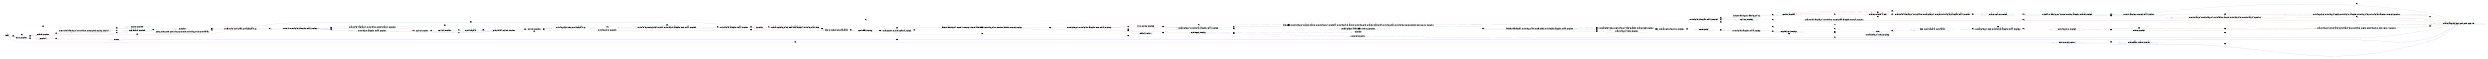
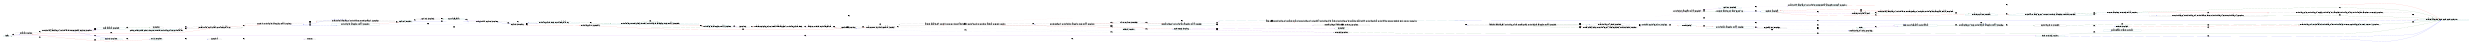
  digraph {
    rankdir=LR
    node [color=teal shape=house]
    edge [color=red style=solid]
    n1 [label="'push ebp', 'push ebx', 'push edi', 'push esi', 'sub esp, 0x2c', 'mov esi, edx', 'mov dword [esp+0x10], ecx', 'nop dword [eax], eax', " shape=cylinder]
    n2 [color=gray40 label="'mov eax, dword [esi]', 'mov bl, byte [eax]', 'nop word [cs:eax+eax], ax', 'nop', "]
    n3 [color=gray40 label="'movzx edi, bl', 'mov dword [esp], edi', 'call 0x8054b60', 'test al, al', 'je 0x804e050', "]
    n4 [label="'mov dword [esp], edi', 'call 0x8054b00', 'test al, al', 'jne 0x804e070', "]
    n5 [color=gray40 label="'mov eax, dword [esi]', 'lea ecx, [eax+0x1]', 'mov dword [esi], ecx', 'movzx ebx, byte [eax+0x1]', 'jmp 0x804e030', "]
    n6 [color=gray40 label="'mov ebp, dword [esi]', 'cmp bl, 0x2d', 'je 0x804e080', "]
    n7 [label="'cmp bl, 0x2d', 'je 0x804e070', " shape=cylinder]
    n8 [label="'mov dword [esp+0xc], ebx', 'inc ebp', 'nop word [cs:eax+eax], ax', 'nop', "]
    n9 [color=gray40 label="'cmp bl, 0x2b', 'jne 0x804e126', " shape=cylinder]
    n10 [color=gray40 label="'cmp bl, 0x2b', 'jne 0x804e0b8', "]
    n11 [label="'mov dword [esi], ebp', 'movzx ebx, byte [ebp]', 'movzx edi, bl', 'mov dword [esp], edi', 'call 0x8054b60', 'inc ebp', 'test al, al', 'jne 0x804e090', "]
    n12 [color=gray40 label="'mov dword [esp+0xc], 0x0', 'jmp 0x804e143', " shape=cylinder]
    n13 [color=gray40 label="'mov dword [esp], edi', 'call 0x8054a90', 'test al, al', 'jne 0x804e294', " shape=cylinder]
    n14 [label="'nop word [cs:eax+eax], ax', "]
    n15 [label="'mov dword [esp], edi', 'call 0x8054b00', 'test al, al', 'je 0x804e020', " shape=cylinder]
    n16 [color=gray40 label="'add ebp, 0x2', 'xor edi, edi', 'nop dword [eax+eax], eax', " shape=cylinder]
    n17 [label="'mov ebp, ebx', 'lea edi, [esp+0x18]', 'lea ebx, [esp+0x2b]', 'nop', " shape=cylinder]
    n18 [label="'cmp bl, 0x28', 'jne 0x804e2f3', "]
    n19 [color=gray40 label="'jmp 0x804e130', "]
    n20 [color=gray40 label="'cmp edi, 0xffffffff', 'je 0x804e186', "]
    n21 [label="'cmp edi, ebx', 'jae 0x804e2a9', "]
    n22 [label="'mov eax, dword [esi]', 'lea ecx, [eax+0x1]', 'mov dword [esi], ecx', 'movsx ecx, byte [eax]', 'call 0x8050b90', 'movzx ecx, al', 'jmp 0x804e11c', " shape=cylinder]
    n23 [color=gray40 label="'xor eax, eax', 'cmp byte [esp+0xc], 0x2d', 'setne al', 'lea eax, [eax+eax-0x1]', 'mov dword [esp+0xc], eax', 'dec ebp', " shape=cylinder]
    n24 [label="'test edi, edi', 'js 0x804e170', " shape=cylinder]
    n25 [label="'cmp edi, 0xccccccc', 'jle 0x804e186', " shape=cylinder]
    n26 [color=gray40 label="'mov eax, dword [esi]', 'lea ecx, [eax+0x1]', 'mov dword [esi], ecx', 'movzx eax, byte [eax+0x1]', 'mov ebp, eax', 'mov dword [esp], eax', 'call 0x8054a90', 'test al, al', 'jne 0x804e2a0', " shape=cylinder]
    n27 [color=gray40 label="'mov eax, ebp', 'mov byte [edi], al', 'inc edi', " shape=cylinder]
    n28 [label="'mov eax, ecx', 'add esp, 0x2c', 'pop esi', 'pop edi', 'pop ebx', 'pop ebp', 'retn', "]
    n29 [color=gray40 label="'add edi, edi', 'lea eax, [edi+edi*4]', 'movzx edi, bl', 'mov ecx, 0x30', 'sub ecx, edi', 'add edi, 0xffffffd0', 'cmp dword [esp+0xc], 0x0', 'cmovs edi, ecx', 'add edi, eax', 'mov ecx, 0x3f', 'jo 0x804e11c', "]
    n30 [color=gray40 label="'mov eax, 0x80000000', 'cdq', 'idiv edi', 'cmp eax, 0xa', 'jl 0x804e254', " shape=cylinder]
    n31 [color=gray40 label="'mov ecx, 0x3f', 'jmp 0x804e11c', " shape=cylinder]
    n32 [label="'jmp 0x804e254', "]
    n33 [label="'mov eax, ebp', 'cmp al, 0x2e', 'je 0x804e2a0', "]
    n34 [color=gray40 label="'mov ecx, dword [esi]', 'lea edx, [ecx+0x1]', 'mov dword [esi], edx', 'movzx ecx, byte [ecx]', 'cmp cl, 0x28', 'je 0x804e110', " shape=cylinder]
    n35 [label="'inc eax', 'lea eax, eax', 'jne 0x804e0e9',"]
    n36 [label="'cmp cl, 0x29', 'je 0x804e0e0', "]
    n37 [color=gray40 label="'movzx ebx, byte [ebp-0x1]', 'mov dword [esp], ebx', 'call 0x8054b00', 'inc ebp', 'test al, al', 'jne 0x804e150', "]
    n38 [color=gray40 label="'or bl, 0x2', 'cmp bl, 0x2e', 'jne 0x804e25e', "]
    n39 [label="'mov byte [edi], 0x0', 'lea ebp, [esp+0x18]', 'mov ecx, esi', 'mov edx, ebp', 'call 0x8050960', 'test eax, eax', 'je 0x804e30a', "]
    n40 [label="'mov ecx, esi', 'call 0x804ec60', 'mov ecx, 0x3f', 'test al, al', 'je 0x804e11c', "]
    n41 [color=gray40 label="'mov ecx, dword [eax+0x8]', 'mov edx, dword [esp+0x10]', 'mov dword [edx], ecx', 'sar ecx, 0x1f', 'mov dword [edx+0x4], ecx', 'mov ecx, dword [eax+0x4]', 'jmp 0x804e11c', "]
    n42 [color=gray40 label="'jmp 0x804e020', "]
    n43 [label="'dec eax', "]
    n44 [label="'test cl, cl', 'jne 0x804e0e1', " shape=cylinder]
    n45 [label="'add ebp, 0xfffffffe', 'mov edx, dword [esp+0xc]', 'mov eax, edx', 'shr eax, 0x1f', 'mov ecx, dword [esp+0x10]', 'mov byte [ecx], al', 'mov dword [ecx+0x4], edi', 'sar edi, 0x1f', 'mov dword [ecx+0x8], edi', 'mov eax, ebp', 'sub eax, dword [esi]', 'mov dword [ecx+0xc], eax', 'mov dword [esi], ebp', 'xor ecx, ecx', 'test edx, edx', 'sete cl', 'or ecx, 0x112', 'jmp 0x804e11c', "]
    n46 [label="'movsx eax, byte [ebp-0x1]', 'mov dword [esp], eax', 'call 0x8054b00', 'test al, al', 'je 0x804e25e', "]
    n47 [color=gray40 label="'mov dword [esp+0x8], 0x5', 'mov dword [esp+0x4], 0x805b45c', 'mov dword [esp], 0x0', 'call 0x8048ef0', 'mov dword [esp+0x4], ebp', 'mov dword [esp], eax', 'call 0x804ec70', 'mov ecx, 0x3f', 'jmp 0x804e11c', "]
    n48 [color=gray40 label="'test eax, eax', 'je 0x804e020', "]
    n49 [label="'dec edi', 'mov ecx, 0x3f', 'jo 0x804e11c', "]
    n50 [color=gray40 label="'jmp 0x804e11a', "]
    n51 [color=gray40 label="'movsx eax, byte [ebp-0x1]', 'add eax, 0xffffffd0', 'mov ebx, 0x8', 'jmp 0x804e202', "]
    n52 [color=gray40 label="'xor ecx, ecx', "]
    n53 [color=gray40 label="'add eax, eax', 'lea eax, [eax+eax*4]', 'mov dword [esp+0x14], eax', 'movsx eax, byte [ebp]', 'mov dword [esp], eax', 'call 0x8054b00', 'test al, al', 'jne 0x804e1f0', "]
    n54 [color=gray40 label="'movsx eax, byte [ebp]', 'inc ebp', 'mov ecx, dword [esp+0x14]', 'lea ecx, [ecx+eax-0x30]', 'mov eax, ecx', 'dec ebx', 'je 0x804e222', " shape=cylinder]
    n55 [color=gray40 label="'mov eax, dword [esp+0x14]', 'dec ebx', 'jne 0x804e202', "]
    n56 [label="'mov ebx, eax', 'cmp dword [esp+0xc], 0x0', 'jns 0x804e351', " shape=cylinder]
    n57 [label="'dec ebp', 'nop word [cs:eax+eax], ax', 'nop dword [eax], eax', "]
    n58 [label="'movsx eax, byte [ebp]', "]
    n59 [label="'movsx eax, byte [ebp+0x1]', 'inc ebp', 'mov dword [esp], eax', 'call 0x8054b00', 'test al, al', 'jne 0x804e360', " shape=cylinder]
    n60 [label="'mov dword [esp], eax', 'call 0x8054b00', 'test al, al', 'je 0x804e351', "]
    n61 [color=gray40 label="'cmp dword [esp+0xc], 0x0', 'jns 0x804e391', "]
    n62 [color=gray40 label="'cmp byte [ebp], 0x30', 'jne 0x804e350', "]
    n63 [label="'mov eax, dword [esp+0x10]', 'mov dword [eax], edi', 'mov dword [eax+0x4], ebx', 'mov dword [esi], ebp', 'xor ecx, ecx', 'cmp dword [esp+0xc], 0x0', 'sete cl', 'or ecx, 0x114', 'jmp 0x804e11c', " shape=cylinder]
    n64 [label="'test ebx, ebx', 'je 0x804e391', " shape=cylinder]
    n65 [label="'inc ebx', "]
    n66 [color=gray40 label="'movsx eax, byte [ebp+0x1]', 'inc ebp', 'jmp 0x804e233', " shape=cylinder]
    n67 [label="'mov eax, 0x3b9aca00', 'sub eax, ebx', 'mov ebx, eax', "]
    n1 -> n2 [label=CFG style=dotted]
    n2 -> n3 [label=CFG]
    n3 -> n4 [color=blue label=CFG]
    n3 -> n5 [label=CFG style=dotted]
    n4 -> n6 [color=blue label=CFG style=dotted]
    n4 -> n7 [label=CFG]
    n5 -> n3 [color=blue label=CFG]
    n6 -> n8 [color=blue label=CFG style=dotted]
    n6 -> n9 [color=blue label=CFG]
    n7 -> n6 [color=blue label=CFG]
    n7 -> n10 [color=purple label=CFG style=dotted]
    n8 -> n11 [color=darkgreen label=CFG]
    n9 -> n8 [color=purple label=CFG]
    n9 -> n12 [label=CFG]
    n10 -> n13 [color=purple label=CFG style=dotted]
    n10 -> n14 [color=darkgreen label=CFG style=dotted]
    n11 -> n11 [color=darkgreen label=CFG]
    n11 -> n15 [label=CFG]
-   n12 -> n16 [label=CFG]
+   n12 -> n20 [label=CFG]
    n13 -> n17 [color=darkgreen label=CFG]
    n13 -> n18 [color=purple label=CFG]
    n14 -> n6 [color=purple label=CFG]
    n15 -> n2 [color=darkgreen label=CFG]
    n15 -> n19 [color=purple label=CFG]
    n16 -> n20 [label=CFG style=dotted]
    n17 -> n21 [color=blue label=CFG]
    n18 -> n22 [color=purple label=CFG style=dotted]
    n19 -> n23 [label=CFG style=dotted]
    n20 -> n29 [color=darkgreen label=CFG style=dotted]
    n20 -> n30 [label=CFG]
    n21 -> n26 [label=CFG style=dotted]
    n21 -> n27 [color=purple label=CFG]
    n22 -> n28 [label=CFG]
    n23 -> n16 [color=purple label=CFG style=dotted]
    n24 -> n20 [color=blue label=CFG style=dotted]
    n24 -> n25 [color=blue label=CFG style=dotted]
    n25 -> n29 [label=CFG]
    n25 -> n31 [color=purple label=CFG]
    n25 -> n32 [color=purple label=CFG]
    n26 -> n21 [label=CFG]
    n26 -> n33 [color=darkgreen label=CFG style=dotted]
    n27 -> n26 [color=darkgreen label=CFG]
    n29 -> n28 [label=CFG style=dotted]
    n29 -> n37 [color=blue label=CFG style=dotted]
    n30 -> n29 [label=CFG style=dotted]
    n30 -> n31 [color=darkgreen label=CFG style=dotted]
    n31 -> n28 [color=darkgreen label=CFG]
    n33 -> n21 [label=CFG]
    n33 -> n39 [label=CFG style=dotted]
    n34 -> n35 [color=purple label=CFG]
    n34 -> n36 [color=blue label=CFG]
    n35 -> n34 [color=purple label=CFG style=dotted]
    n35 -> n42 [color=darkgreen label=CFG]
    n36 -> n43 [color=darkgreen label=CFG style=dotted]
-   n43 -> n44 [color=blue label=CFG]
+   n36 -> n44 [color=blue label=CFG]
    n37 -> n24 [color=darkgreen label=CFG style=dotted]
    n37 -> n38 [label=CFG]
    n38 -> n45 [color=purple label=CFG style=dotted]
    n38 -> n46 [label=CFG]
    n39 -> n40 [color=darkgreen label=CFG]
    n39 -> n41 [color=blue label=CFG style=dotted]
    n40 -> n28 [color=darkgreen label=CFG]
    n40 -> n47 [label=CFG]
    n41 -> n28 [color=darkgreen label=CFG]
    n42 -> n2 [color=purple label=CFG style=dotted]
    n43 -> n48 [color=blue label=CFG style=dotted]
    n43 -> n49 [color=purple label=CFG]
    n44 -> n48 [label=CFG]
    n44 -> n50 [color=blue label=CFG style=dotted]
    n45 -> n28 [color=blue label=CFG]
    n46 -> n45 [label=CFG style=dotted]
    n46 -> n51 [color=purple label=CFG style=dotted]
    n47 -> n28 [label=CFG style=dotted]
    n48 -> n2 [label=CFG]
    n48 -> n34 [color=darkgreen label=CFG style=dotted]
    n49 -> n28 [color=blue label=CFG]
    n49 -> n67 [color=blue label=CFG style=dotted]
    n50 -> n52 [color=purple label=CFG]
    n51 -> n53 [color=blue label=CFG style=dotted]
    n52 -> n28 [color=blue label=CFG]
    n53 -> n54 [label=CFG style=dotted]
    n53 -> n55 [color=blue label=CFG style=dotted]
    n54 -> n53 [color=darkgreen label=CFG]
    n54 -> n56 [color=purple label=CFG style=dotted]
    n55 -> n53 [color=darkgreen label=CFG]
    n55 -> n56 [color=darkgreen label=CFG style=dotted]
    n56 -> n57 [color=blue label=CFG style=dotted]
    n56 -> n58 [label=CFG style=dotted]
    n57 -> n59 [color=darkgreen label=CFG]
    n58 -> n60 [label=CFG]
    n59 -> n59 [color=blue label=CFG style=dotted]
    n59 -> n61 [color=darkgreen label=CFG style=dotted]
    n60 -> n57 [color=purple label=CFG style=dotted]
    n60 -> n62 [color=purple label=CFG]
    n61 -> n63 [color=darkgreen label=CFG]
    n61 -> n64 [color=blue label=CFG style=dotted]
    n62 -> n65 [color=darkgreen label=CFG style=dotted]
    n62 -> n66 [color=blue label=CFG style=dotted]
    n63 -> n28 [color=darkgreen label=CFG]
    n64 -> n63 [label=CFG]
    n65 -> n57 [color=purple label=CFG]
    n66 -> n60 [color=purple label=CFG style=dotted]
    n67 -> n63 [label=CFG style=dotted]
  }
